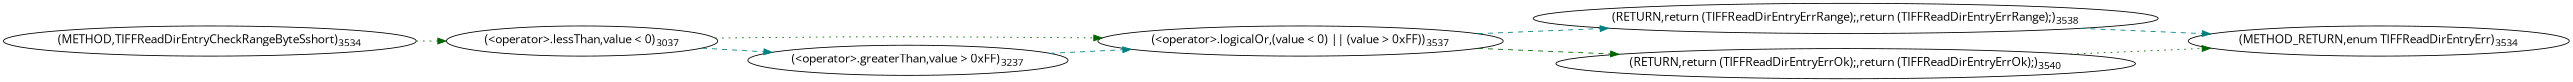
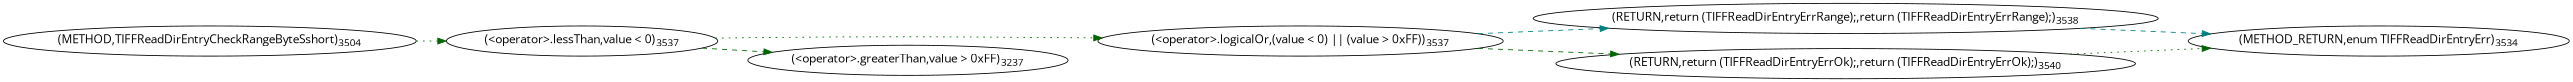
  digraph {
    fontname="Open Sans"
    rankdir=LR
    node [fontname="Open Sans"]
    edge [color=darkgreen fontname="Open Sans" style=dashed]
    n1 [label=<(&lt;operator&gt;.logicalOr,(value &lt; 0) || (value &gt; 0xFF))<SUB>3537</SUB>>]
    n2 [label=<(RETURN,return (TIFFReadDirEntryErrRange);,return (TIFFReadDirEntryErrRange);)<SUB>3538</SUB>>]
    n3 [label=<(RETURN,return (TIFFReadDirEntryErrOk);,return (TIFFReadDirEntryErrOk);)<SUB>3540</SUB>>]
    n4 [label=<(METHOD_RETURN,enum TIFFReadDirEntryErr)<SUB>3534</SUB>>]
-   n5 [label=<(&lt;operator&gt;.lessThan,value &lt; 0)<SUB>3037</SUB>>]
+   n5 [label=<(&lt;operator&gt;.lessThan,value &lt; 0)<SUB>3537</SUB>>]
    n6 [label=<(&lt;operator&gt;.greaterThan,value &gt; 0xFF)<SUB>3237</SUB>>]
-   n7 [label=<(METHOD,TIFFReadDirEntryCheckRangeByteSshort)<SUB>3534</SUB>>]
+   n7 [label=<(METHOD,TIFFReadDirEntryCheckRangeByteSshort)<SUB>3504</SUB>>]
    n1 -> n2 [color=teal]
    n1 -> n3
    n2 -> n4 [color=teal]
    n3 -> n4 [style=dotted]
    n5 -> n1 [style=dotted]
-   n5 -> n6 [color=teal]
-   n6 -> n1 [color=teal]
+   n5 -> n6
    n7 -> n5 [style=dotted]
  }
